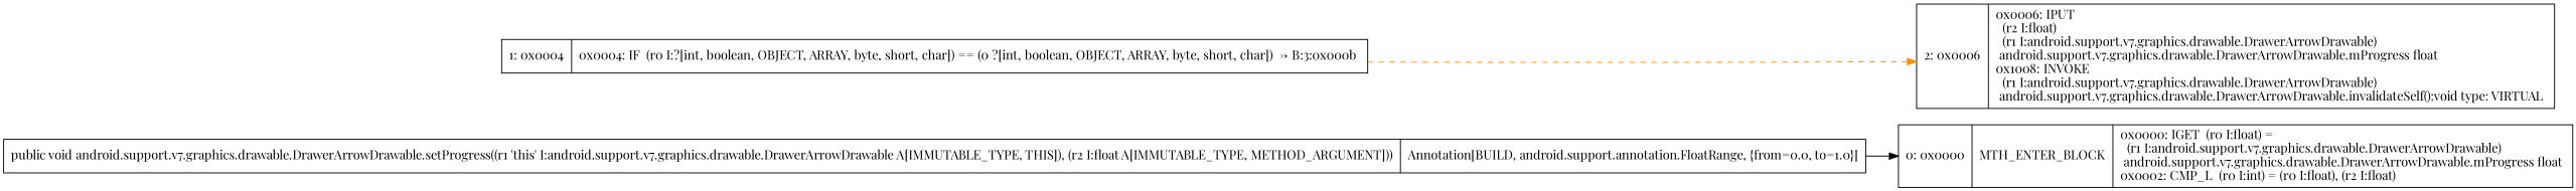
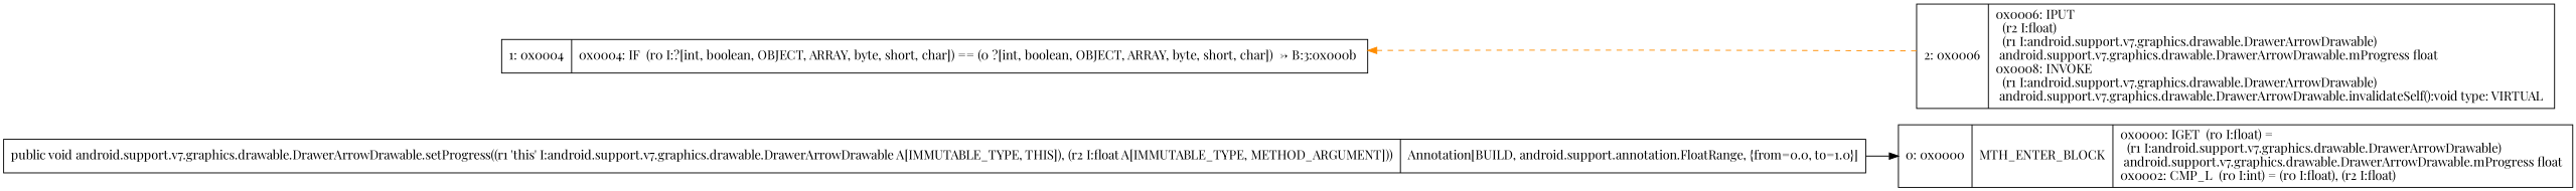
  digraph {
    fontname="Playfair Display"
    rankdir=LR
    node [fontname="Playfair Display" shape=record]
    edge [fontname="Playfair Display"]
    n1 [label="{0\:\ 0x0000|MTH_ENTER_BLOCK\l|0x0000: IGET  (r0 I:float) = \l  (r1 I:android.support.v7.graphics.drawable.DrawerArrowDrawable)\l android.support.v7.graphics.drawable.DrawerArrowDrawable.mProgress float \l0x0002: CMP_L  (r0 I:int) = (r0 I:float), (r2 I:float) \l}"]
    n2 [label="{1\:\ 0x0004|0x0004: IF  (r0 I:?[int, boolean, OBJECT, ARRAY, byte, short, char]) == (0 ?[int, boolean, OBJECT, ARRAY, byte, short, char])  \-\> B:3:0x000b \l}"]
-   n3 [label="{2\:\ 0x0006|0x0006: IPUT  \l  (r2 I:float)\l  (r1 I:android.support.v7.graphics.drawable.DrawerArrowDrawable)\l android.support.v7.graphics.drawable.DrawerArrowDrawable.mProgress float \l0x1008: INVOKE  \l  (r1 I:android.support.v7.graphics.drawable.DrawerArrowDrawable)\l android.support.v7.graphics.drawable.DrawerArrowDrawable.invalidateSelf():void type: VIRTUAL \l}"]
+   n3 [label="{2\:\ 0x0006|0x0006: IPUT  \l  (r2 I:float)\l  (r1 I:android.support.v7.graphics.drawable.DrawerArrowDrawable)\l android.support.v7.graphics.drawable.DrawerArrowDrawable.mProgress float \l0x0008: INVOKE  \l  (r1 I:android.support.v7.graphics.drawable.DrawerArrowDrawable)\l android.support.v7.graphics.drawable.DrawerArrowDrawable.invalidateSelf():void type: VIRTUAL \l}"]
    n4 [label="{public void android.support.v7.graphics.drawable.DrawerArrowDrawable.setProgress((r1 'this' I:android.support.v7.graphics.drawable.DrawerArrowDrawable A[IMMUTABLE_TYPE, THIS]), (r2 I:float A[IMMUTABLE_TYPE, METHOD_ARGUMENT]))  | Annotation[BUILD, android.support.annotation.FloatRange, \{from=0.0, to=1.0\}]\l}"]
-   n2 -> n3 [color=darkorange style=dashed]
+   n3 -> n2 [color=darkorange style=dashed]
    n4 -> n1 [color=black]
  }
